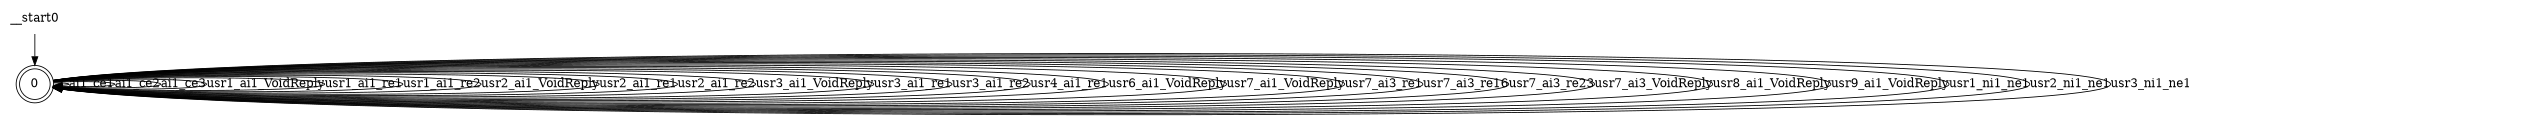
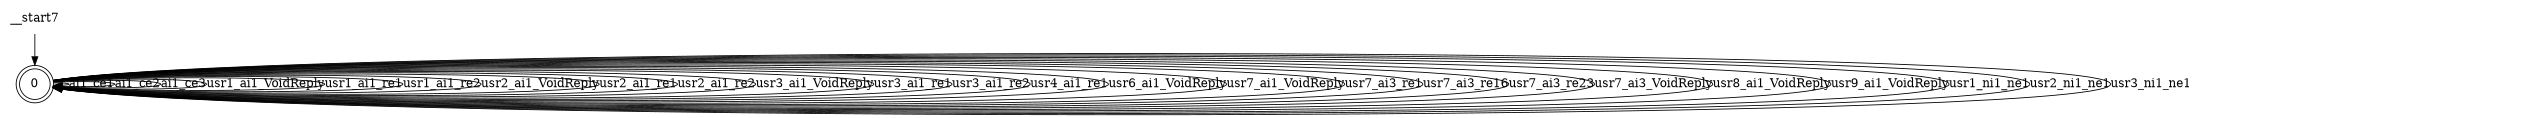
  digraph {
    n1 [label=0 shape=doublecircle]
-   __start0 [shape=none]
+   __start0 [shape=none label=__start7]
    n1 -> n1 [label=ai1_ce1]
    n1 -> n1 [label=ai1_ce2]
    n1 -> n1 [label=ai1_ce3]
    n1 -> n1 [label=usr1_ai1_VoidReply]
    n1 -> n1 [label=usr1_ai1_re1]
    n1 -> n1 [label=usr1_ai1_re2]
    n1 -> n1 [label=usr2_ai1_VoidReply]
    n1 -> n1 [label=usr2_ai1_re1]
    n1 -> n1 [label=usr2_ai1_re2]
    n1 -> n1 [label=usr3_ai1_VoidReply]
    n1 -> n1 [label=usr3_ai1_re1]
    n1 -> n1 [label=usr3_ai1_re2]
    n1 -> n1 [label=usr4_ai1_re1]
    n1 -> n1 [label=usr6_ai1_VoidReply]
    n1 -> n1 [label=usr7_ai1_VoidReply]
    n1 -> n1 [label=usr7_ai3_re1]
    n1 -> n1 [label=usr7_ai3_re16]
    n1 -> n1 [label=usr7_ai3_re23]
    n1 -> n1 [label=usr7_ai3_VoidReply]
    n1 -> n1 [label=usr8_ai1_VoidReply]
    n1 -> n1 [label=usr9_ai1_VoidReply]
    n1 -> n1 [label=usr1_ni1_ne1]
    n1 -> n1 [label=usr2_ni1_ne1]
    n1 -> n1 [label=usr3_ni1_ne1]
    __start0 -> n1
  }
